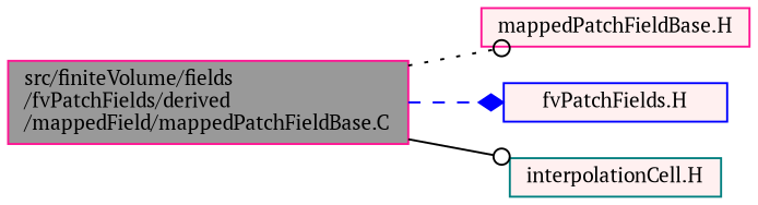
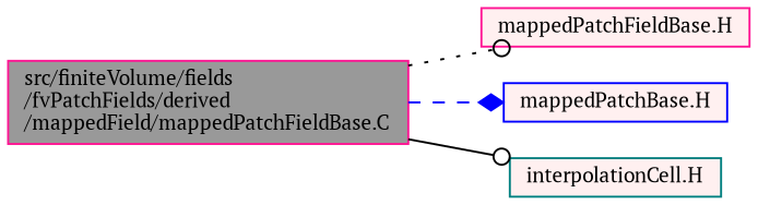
  digraph {
    rankdir=LR
    fontname="PT Serif"
    node [color=deeppink fillcolor="#FFF0F0" fontname="PT Serif" fontsize=10 shape=box style=filled]
    edge [color=black fontname="PT Serif" fontsize=10 labelfontname=Helvetica labelfontsize=10 arrowhead=odot]
    n1 [fillcolor=grey60 fontcolor=black height=0.2 label="src/finiteVolume/fields\l/fvPatchFields/derived\l/mappedField/mappedPatchFieldBase.C" width=0.4]
    n2 [height=0.2 label="mappedPatchFieldBase.H" width=0.4]
-   n3 [color=blue height=0.2 label="fvPatchFields.H" width=0.4]
+   n3 [color=blue height=0.2 label="mappedPatchBase.H" width=0.4]
    n4 [color=teal height=0.2 label="interpolationCell.H" width=0.4]
    n1 -> n2 [style=dotted]
    n1 -> n3 [color=blue style=dashed arrowhead=diamond]
    n1 -> n4 [style=solid]
  }
